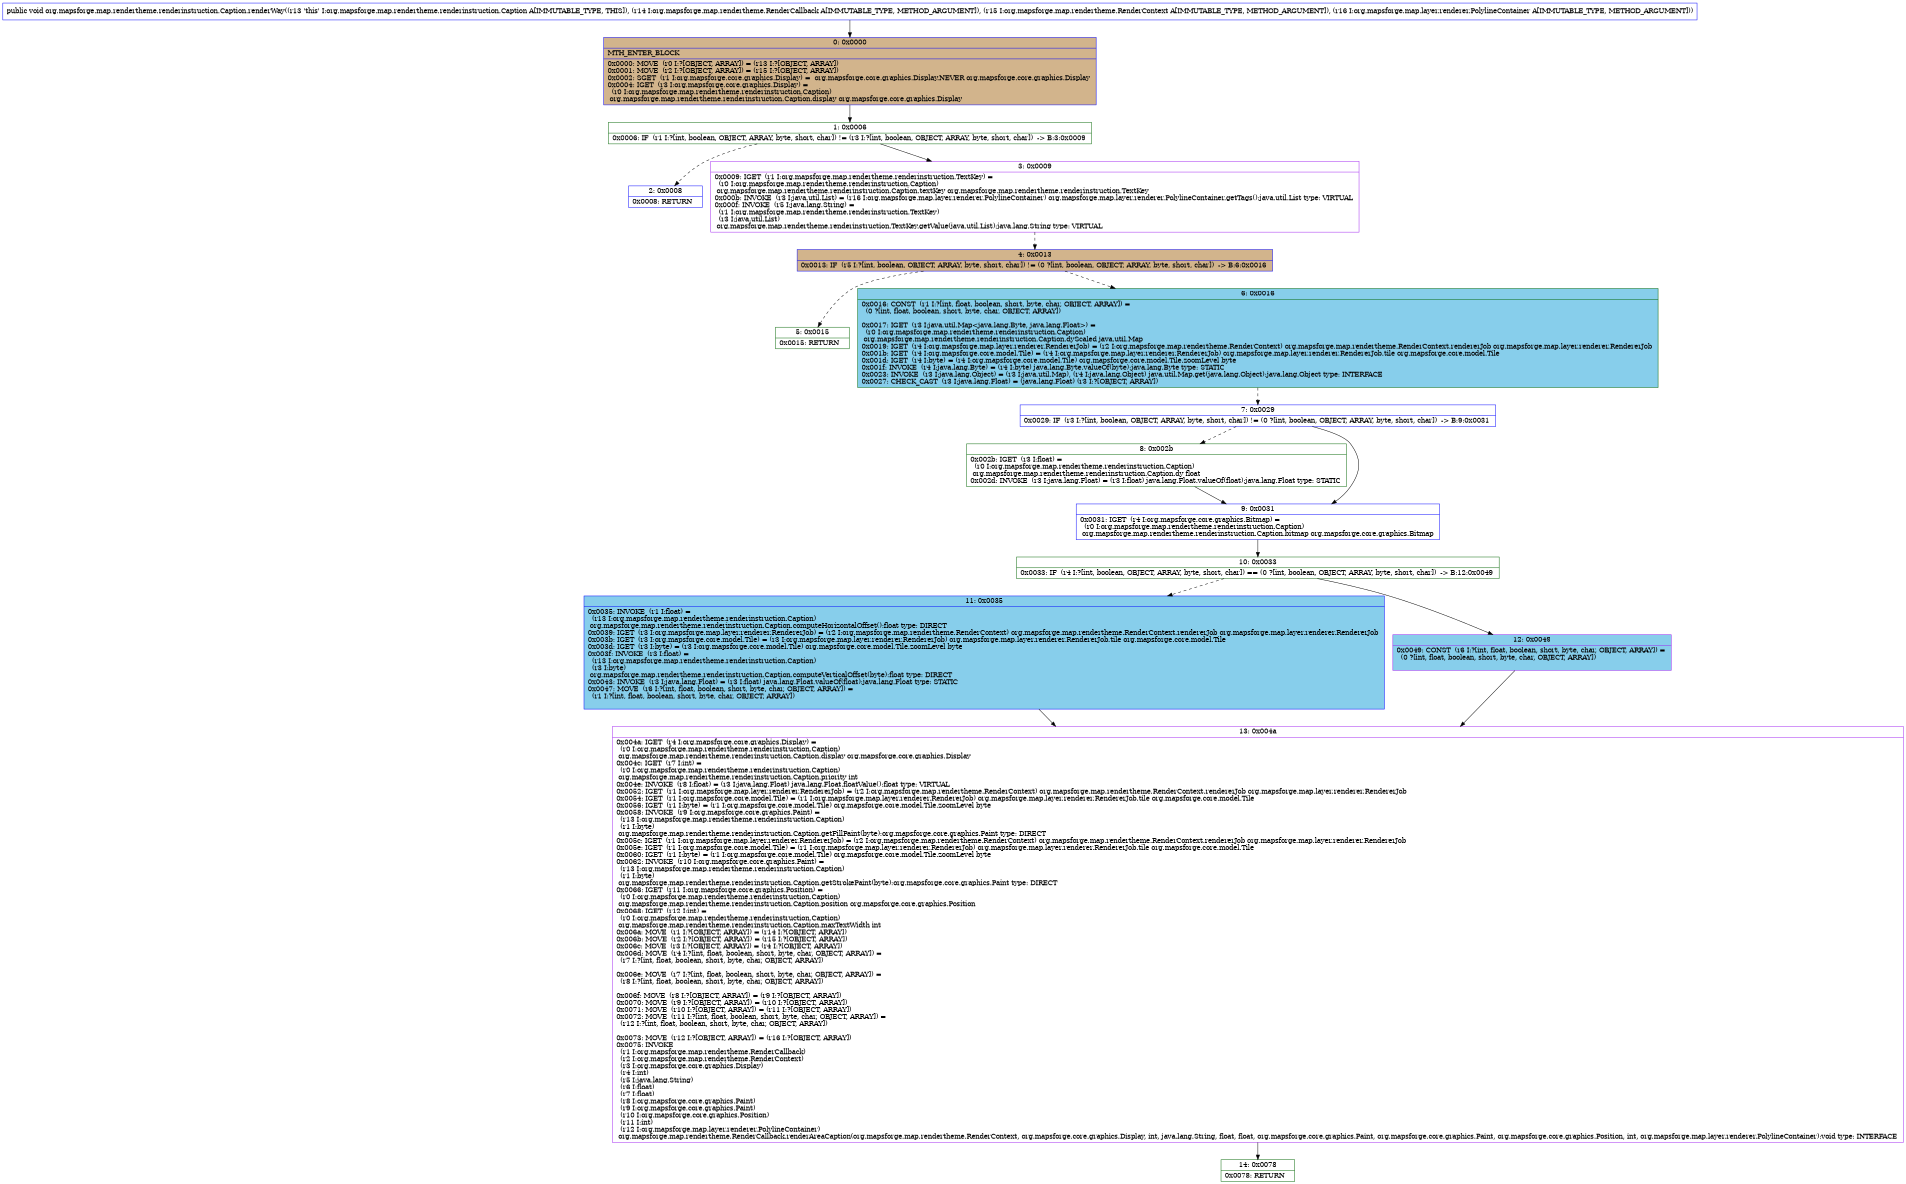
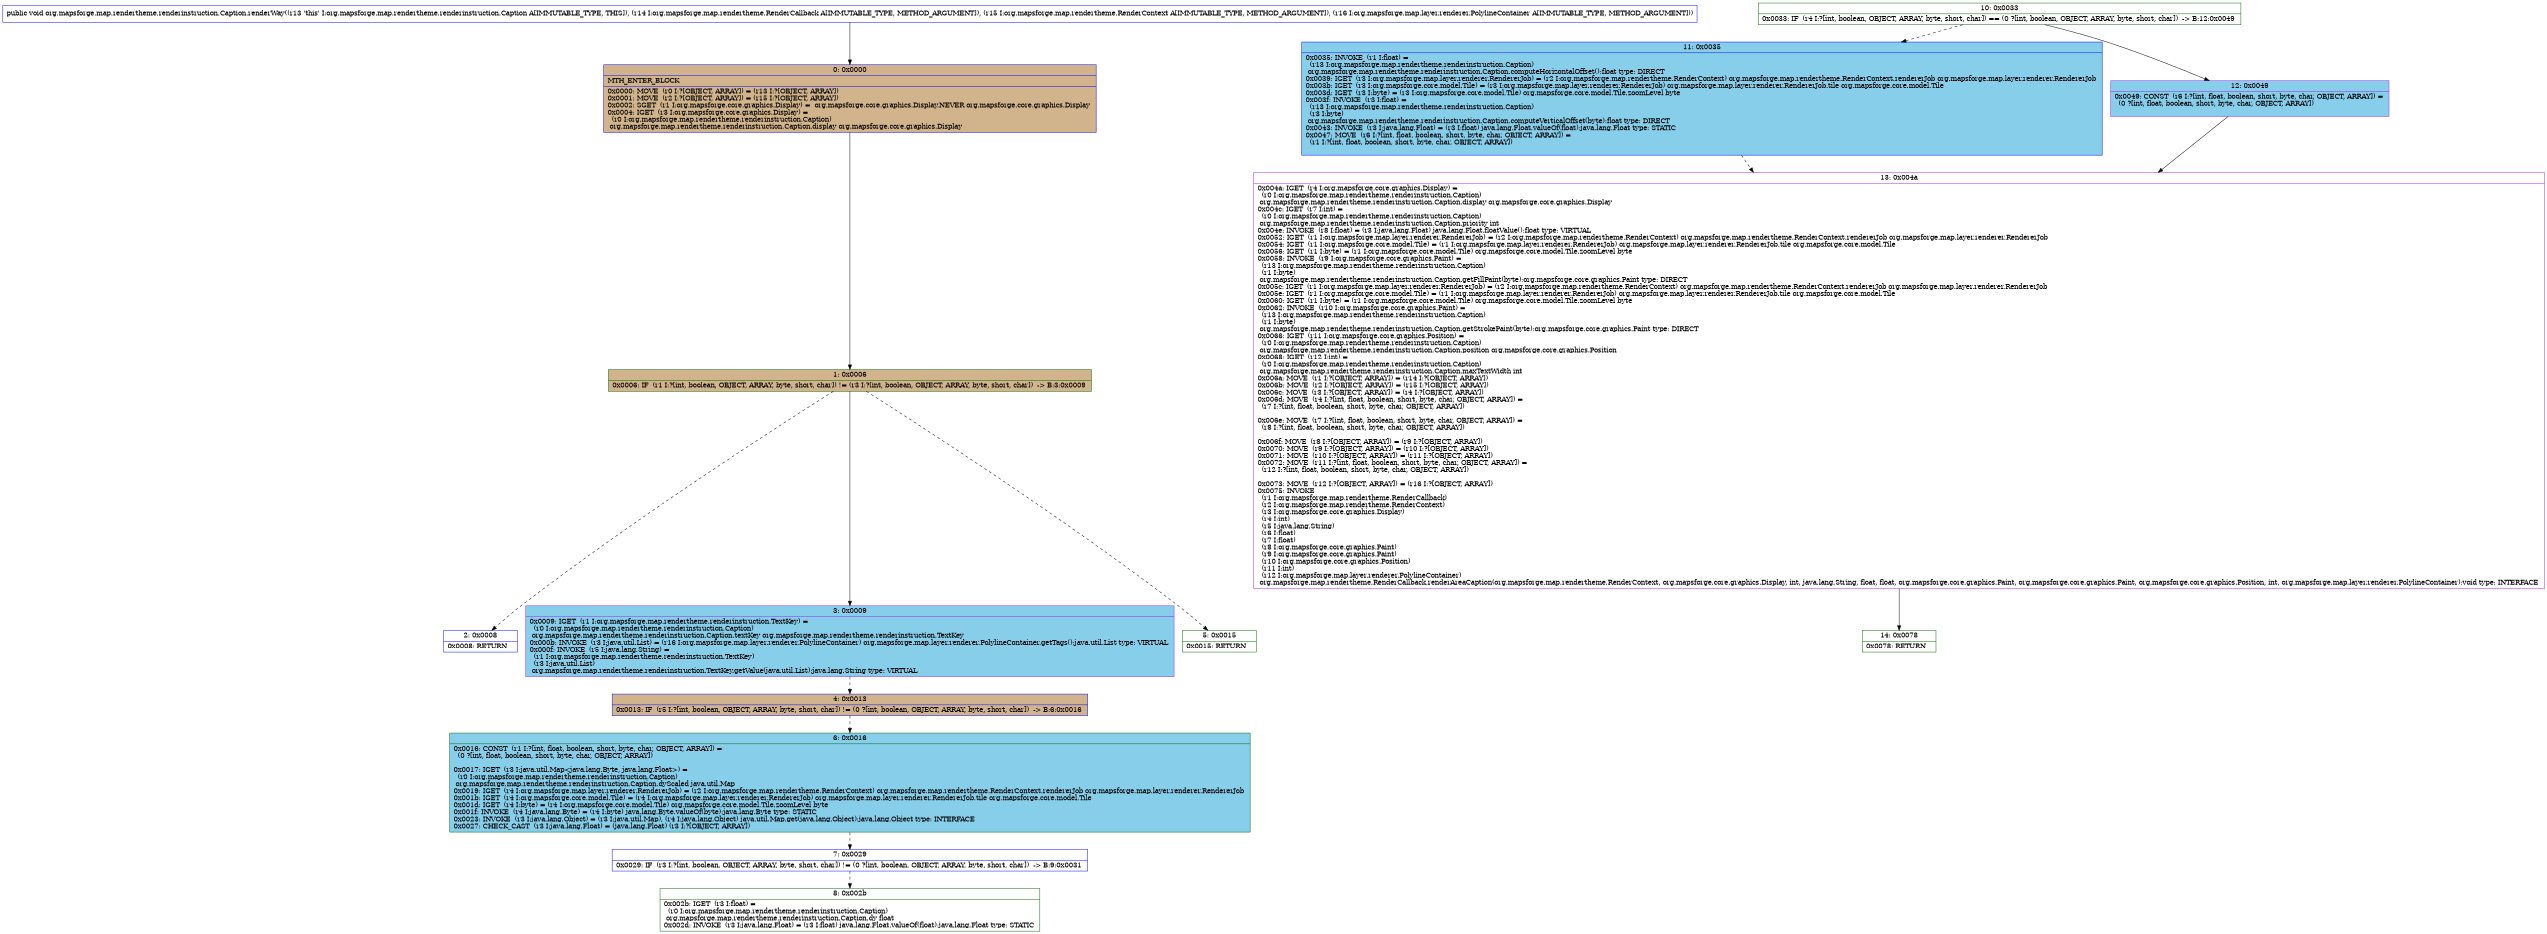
  digraph {
    node [color=blue fillcolor=white shape=record style=filled]
    n1 [fillcolor=tan label="{0\:\ 0x0000|MTH_ENTER_BLOCK\l|0x0000: MOVE  (r0 I:?[OBJECT, ARRAY]) = (r13 I:?[OBJECT, ARRAY]) \l0x0001: MOVE  (r2 I:?[OBJECT, ARRAY]) = (r15 I:?[OBJECT, ARRAY]) \l0x0002: SGET  (r1 I:org.mapsforge.core.graphics.Display) =  org.mapsforge.core.graphics.Display.NEVER org.mapsforge.core.graphics.Display \l0x0004: IGET  (r3 I:org.mapsforge.core.graphics.Display) = \l  (r0 I:org.mapsforge.map.rendertheme.renderinstruction.Caption)\l org.mapsforge.map.rendertheme.renderinstruction.Caption.display org.mapsforge.core.graphics.Display \l}"]
-   n2 [color=darkgreen label="{1\:\ 0x0006|0x0006: IF  (r1 I:?[int, boolean, OBJECT, ARRAY, byte, short, char]) != (r3 I:?[int, boolean, OBJECT, ARRAY, byte, short, char])  \-\> B:3:0x0009 \l}"]
+   n2 [color=darkgreen fillcolor=tan label="{1\:\ 0x0006|0x0006: IF  (r1 I:?[int, boolean, OBJECT, ARRAY, byte, short, char]) != (r3 I:?[int, boolean, OBJECT, ARRAY, byte, short, char])  \-\> B:3:0x0009 \l}"]
    n3 [label="{2\:\ 0x0008|0x0008: RETURN   \l}"]
-   n4 [color=purple label="{3\:\ 0x0009|0x0009: IGET  (r1 I:org.mapsforge.map.rendertheme.renderinstruction.TextKey) = \l  (r0 I:org.mapsforge.map.rendertheme.renderinstruction.Caption)\l org.mapsforge.map.rendertheme.renderinstruction.Caption.textKey org.mapsforge.map.rendertheme.renderinstruction.TextKey \l0x000b: INVOKE  (r3 I:java.util.List) = (r16 I:org.mapsforge.map.layer.renderer.PolylineContainer) org.mapsforge.map.layer.renderer.PolylineContainer.getTags():java.util.List type: VIRTUAL \l0x000f: INVOKE  (r5 I:java.lang.String) = \l  (r1 I:org.mapsforge.map.rendertheme.renderinstruction.TextKey)\l  (r3 I:java.util.List)\l org.mapsforge.map.rendertheme.renderinstruction.TextKey.getValue(java.util.List):java.lang.String type: VIRTUAL \l}"]
+   n4 [color=purple fillcolor=skyblue label="{3\:\ 0x0009|0x0009: IGET  (r1 I:org.mapsforge.map.rendertheme.renderinstruction.TextKey) = \l  (r0 I:org.mapsforge.map.rendertheme.renderinstruction.Caption)\l org.mapsforge.map.rendertheme.renderinstruction.Caption.textKey org.mapsforge.map.rendertheme.renderinstruction.TextKey \l0x000b: INVOKE  (r3 I:java.util.List) = (r16 I:org.mapsforge.map.layer.renderer.PolylineContainer) org.mapsforge.map.layer.renderer.PolylineContainer.getTags():java.util.List type: VIRTUAL \l0x000f: INVOKE  (r5 I:java.lang.String) = \l  (r1 I:org.mapsforge.map.rendertheme.renderinstruction.TextKey)\l  (r3 I:java.util.List)\l org.mapsforge.map.rendertheme.renderinstruction.TextKey.getValue(java.util.List):java.lang.String type: VIRTUAL \l}"]
    n5 [fillcolor=tan label="{4\:\ 0x0013|0x0013: IF  (r5 I:?[int, boolean, OBJECT, ARRAY, byte, short, char]) != (0 ?[int, boolean, OBJECT, ARRAY, byte, short, char])  \-\> B:6:0x0016 \l}"]
    n6 [color=darkgreen label="{5\:\ 0x0015|0x0015: RETURN   \l}"]
    n7 [color=darkgreen fillcolor=skyblue label="{6\:\ 0x0016|0x0016: CONST  (r1 I:?[int, float, boolean, short, byte, char, OBJECT, ARRAY]) = \l  (0 ?[int, float, boolean, short, byte, char, OBJECT, ARRAY])\l \l0x0017: IGET  (r3 I:java.util.Map\<java.lang.Byte, java.lang.Float\>) = \l  (r0 I:org.mapsforge.map.rendertheme.renderinstruction.Caption)\l org.mapsforge.map.rendertheme.renderinstruction.Caption.dyScaled java.util.Map \l0x0019: IGET  (r4 I:org.mapsforge.map.layer.renderer.RendererJob) = (r2 I:org.mapsforge.map.rendertheme.RenderContext) org.mapsforge.map.rendertheme.RenderContext.rendererJob org.mapsforge.map.layer.renderer.RendererJob \l0x001b: IGET  (r4 I:org.mapsforge.core.model.Tile) = (r4 I:org.mapsforge.map.layer.renderer.RendererJob) org.mapsforge.map.layer.renderer.RendererJob.tile org.mapsforge.core.model.Tile \l0x001d: IGET  (r4 I:byte) = (r4 I:org.mapsforge.core.model.Tile) org.mapsforge.core.model.Tile.zoomLevel byte \l0x001f: INVOKE  (r4 I:java.lang.Byte) = (r4 I:byte) java.lang.Byte.valueOf(byte):java.lang.Byte type: STATIC \l0x0023: INVOKE  (r3 I:java.lang.Object) = (r3 I:java.util.Map), (r4 I:java.lang.Object) java.util.Map.get(java.lang.Object):java.lang.Object type: INTERFACE \l0x0027: CHECK_CAST  (r3 I:java.lang.Float) = (java.lang.Float) (r3 I:?[OBJECT, ARRAY]) \l}"]
    n8 [label="{7\:\ 0x0029|0x0029: IF  (r3 I:?[int, boolean, OBJECT, ARRAY, byte, short, char]) != (0 ?[int, boolean, OBJECT, ARRAY, byte, short, char])  \-\> B:9:0x0031 \l}"]
    n9 [color=darkgreen label="{8\:\ 0x002b|0x002b: IGET  (r3 I:float) = \l  (r0 I:org.mapsforge.map.rendertheme.renderinstruction.Caption)\l org.mapsforge.map.rendertheme.renderinstruction.Caption.dy float \l0x002d: INVOKE  (r3 I:java.lang.Float) = (r3 I:float) java.lang.Float.valueOf(float):java.lang.Float type: STATIC \l}"]
-   n10 [label="{9\:\ 0x0031|0x0031: IGET  (r4 I:org.mapsforge.core.graphics.Bitmap) = \l  (r0 I:org.mapsforge.map.rendertheme.renderinstruction.Caption)\l org.mapsforge.map.rendertheme.renderinstruction.Caption.bitmap org.mapsforge.core.graphics.Bitmap \l}"]
    n11 [color=darkgreen label="{10\:\ 0x0033|0x0033: IF  (r4 I:?[int, boolean, OBJECT, ARRAY, byte, short, char]) == (0 ?[int, boolean, OBJECT, ARRAY, byte, short, char])  \-\> B:12:0x0049 \l}"]
    n12 [fillcolor=skyblue label="{11\:\ 0x0035|0x0035: INVOKE  (r1 I:float) = \l  (r13 I:org.mapsforge.map.rendertheme.renderinstruction.Caption)\l org.mapsforge.map.rendertheme.renderinstruction.Caption.computeHorizontalOffset():float type: DIRECT \l0x0039: IGET  (r3 I:org.mapsforge.map.layer.renderer.RendererJob) = (r2 I:org.mapsforge.map.rendertheme.RenderContext) org.mapsforge.map.rendertheme.RenderContext.rendererJob org.mapsforge.map.layer.renderer.RendererJob \l0x003b: IGET  (r3 I:org.mapsforge.core.model.Tile) = (r3 I:org.mapsforge.map.layer.renderer.RendererJob) org.mapsforge.map.layer.renderer.RendererJob.tile org.mapsforge.core.model.Tile \l0x003d: IGET  (r3 I:byte) = (r3 I:org.mapsforge.core.model.Tile) org.mapsforge.core.model.Tile.zoomLevel byte \l0x003f: INVOKE  (r3 I:float) = \l  (r13 I:org.mapsforge.map.rendertheme.renderinstruction.Caption)\l  (r3 I:byte)\l org.mapsforge.map.rendertheme.renderinstruction.Caption.computeVerticalOffset(byte):float type: DIRECT \l0x0043: INVOKE  (r3 I:java.lang.Float) = (r3 I:float) java.lang.Float.valueOf(float):java.lang.Float type: STATIC \l0x0047: MOVE  (r6 I:?[int, float, boolean, short, byte, char, OBJECT, ARRAY]) = \l  (r1 I:?[int, float, boolean, short, byte, char, OBJECT, ARRAY])\l \l}"]
    n13 [color=purple fillcolor=skyblue label="{12\:\ 0x0049|0x0049: CONST  (r6 I:?[int, float, boolean, short, byte, char, OBJECT, ARRAY]) = \l  (0 ?[int, float, boolean, short, byte, char, OBJECT, ARRAY])\l \l}"]
    n14 [color=purple label="{13\:\ 0x004a|0x004a: IGET  (r4 I:org.mapsforge.core.graphics.Display) = \l  (r0 I:org.mapsforge.map.rendertheme.renderinstruction.Caption)\l org.mapsforge.map.rendertheme.renderinstruction.Caption.display org.mapsforge.core.graphics.Display \l0x004c: IGET  (r7 I:int) = \l  (r0 I:org.mapsforge.map.rendertheme.renderinstruction.Caption)\l org.mapsforge.map.rendertheme.renderinstruction.Caption.priority int \l0x004e: INVOKE  (r8 I:float) = (r3 I:java.lang.Float) java.lang.Float.floatValue():float type: VIRTUAL \l0x0052: IGET  (r1 I:org.mapsforge.map.layer.renderer.RendererJob) = (r2 I:org.mapsforge.map.rendertheme.RenderContext) org.mapsforge.map.rendertheme.RenderContext.rendererJob org.mapsforge.map.layer.renderer.RendererJob \l0x0054: IGET  (r1 I:org.mapsforge.core.model.Tile) = (r1 I:org.mapsforge.map.layer.renderer.RendererJob) org.mapsforge.map.layer.renderer.RendererJob.tile org.mapsforge.core.model.Tile \l0x0056: IGET  (r1 I:byte) = (r1 I:org.mapsforge.core.model.Tile) org.mapsforge.core.model.Tile.zoomLevel byte \l0x0058: INVOKE  (r9 I:org.mapsforge.core.graphics.Paint) = \l  (r13 I:org.mapsforge.map.rendertheme.renderinstruction.Caption)\l  (r1 I:byte)\l org.mapsforge.map.rendertheme.renderinstruction.Caption.getFillPaint(byte):org.mapsforge.core.graphics.Paint type: DIRECT \l0x005c: IGET  (r1 I:org.mapsforge.map.layer.renderer.RendererJob) = (r2 I:org.mapsforge.map.rendertheme.RenderContext) org.mapsforge.map.rendertheme.RenderContext.rendererJob org.mapsforge.map.layer.renderer.RendererJob \l0x005e: IGET  (r1 I:org.mapsforge.core.model.Tile) = (r1 I:org.mapsforge.map.layer.renderer.RendererJob) org.mapsforge.map.layer.renderer.RendererJob.tile org.mapsforge.core.model.Tile \l0x0060: IGET  (r1 I:byte) = (r1 I:org.mapsforge.core.model.Tile) org.mapsforge.core.model.Tile.zoomLevel byte \l0x0062: INVOKE  (r10 I:org.mapsforge.core.graphics.Paint) = \l  (r13 I:org.mapsforge.map.rendertheme.renderinstruction.Caption)\l  (r1 I:byte)\l org.mapsforge.map.rendertheme.renderinstruction.Caption.getStrokePaint(byte):org.mapsforge.core.graphics.Paint type: DIRECT \l0x0066: IGET  (r11 I:org.mapsforge.core.graphics.Position) = \l  (r0 I:org.mapsforge.map.rendertheme.renderinstruction.Caption)\l org.mapsforge.map.rendertheme.renderinstruction.Caption.position org.mapsforge.core.graphics.Position \l0x0068: IGET  (r12 I:int) = \l  (r0 I:org.mapsforge.map.rendertheme.renderinstruction.Caption)\l org.mapsforge.map.rendertheme.renderinstruction.Caption.maxTextWidth int \l0x006a: MOVE  (r1 I:?[OBJECT, ARRAY]) = (r14 I:?[OBJECT, ARRAY]) \l0x006b: MOVE  (r2 I:?[OBJECT, ARRAY]) = (r15 I:?[OBJECT, ARRAY]) \l0x006c: MOVE  (r3 I:?[OBJECT, ARRAY]) = (r4 I:?[OBJECT, ARRAY]) \l0x006d: MOVE  (r4 I:?[int, float, boolean, short, byte, char, OBJECT, ARRAY]) = \l  (r7 I:?[int, float, boolean, short, byte, char, OBJECT, ARRAY])\l \l0x006e: MOVE  (r7 I:?[int, float, boolean, short, byte, char, OBJECT, ARRAY]) = \l  (r8 I:?[int, float, boolean, short, byte, char, OBJECT, ARRAY])\l \l0x006f: MOVE  (r8 I:?[OBJECT, ARRAY]) = (r9 I:?[OBJECT, ARRAY]) \l0x0070: MOVE  (r9 I:?[OBJECT, ARRAY]) = (r10 I:?[OBJECT, ARRAY]) \l0x0071: MOVE  (r10 I:?[OBJECT, ARRAY]) = (r11 I:?[OBJECT, ARRAY]) \l0x0072: MOVE  (r11 I:?[int, float, boolean, short, byte, char, OBJECT, ARRAY]) = \l  (r12 I:?[int, float, boolean, short, byte, char, OBJECT, ARRAY])\l \l0x0073: MOVE  (r12 I:?[OBJECT, ARRAY]) = (r16 I:?[OBJECT, ARRAY]) \l0x0075: INVOKE  \l  (r1 I:org.mapsforge.map.rendertheme.RenderCallback)\l  (r2 I:org.mapsforge.map.rendertheme.RenderContext)\l  (r3 I:org.mapsforge.core.graphics.Display)\l  (r4 I:int)\l  (r5 I:java.lang.String)\l  (r6 I:float)\l  (r7 I:float)\l  (r8 I:org.mapsforge.core.graphics.Paint)\l  (r9 I:org.mapsforge.core.graphics.Paint)\l  (r10 I:org.mapsforge.core.graphics.Position)\l  (r11 I:int)\l  (r12 I:org.mapsforge.map.layer.renderer.PolylineContainer)\l org.mapsforge.map.rendertheme.RenderCallback.renderAreaCaption(org.mapsforge.map.rendertheme.RenderContext, org.mapsforge.core.graphics.Display, int, java.lang.String, float, float, org.mapsforge.core.graphics.Paint, org.mapsforge.core.graphics.Paint, org.mapsforge.core.graphics.Position, int, org.mapsforge.map.layer.renderer.PolylineContainer):void type: INTERFACE \l}"]
    n15 [color=darkgreen label="{14\:\ 0x0078|0x0078: RETURN   \l}"]
    n16 [label="{public void org.mapsforge.map.rendertheme.renderinstruction.Caption.renderWay((r13 'this' I:org.mapsforge.map.rendertheme.renderinstruction.Caption A[IMMUTABLE_TYPE, THIS]), (r14 I:org.mapsforge.map.rendertheme.RenderCallback A[IMMUTABLE_TYPE, METHOD_ARGUMENT]), (r15 I:org.mapsforge.map.rendertheme.RenderContext A[IMMUTABLE_TYPE, METHOD_ARGUMENT]), (r16 I:org.mapsforge.map.layer.renderer.PolylineContainer A[IMMUTABLE_TYPE, METHOD_ARGUMENT])) }"]
    n1 -> n2
    n2 -> n3 [style=dashed]
    n2 -> n4
    n4 -> n5 [style=dashed]
-   n5 -> n6 [style=dashed]
+   n2 -> n6 [style=dashed]
    n5 -> n7 [style=dashed]
    n7 -> n8 [style=dashed]
    n8 -> n9 [style=dashed]
-   n8 -> n10
-   n9 -> n10
-   n10 -> n11
    n11 -> n12 [style=dashed]
    n11 -> n13
-   n12 -> n14
+   n12 -> n14 [style=dashed]
    n13 -> n14
    n14 -> n15
    n16 -> n1
  }
